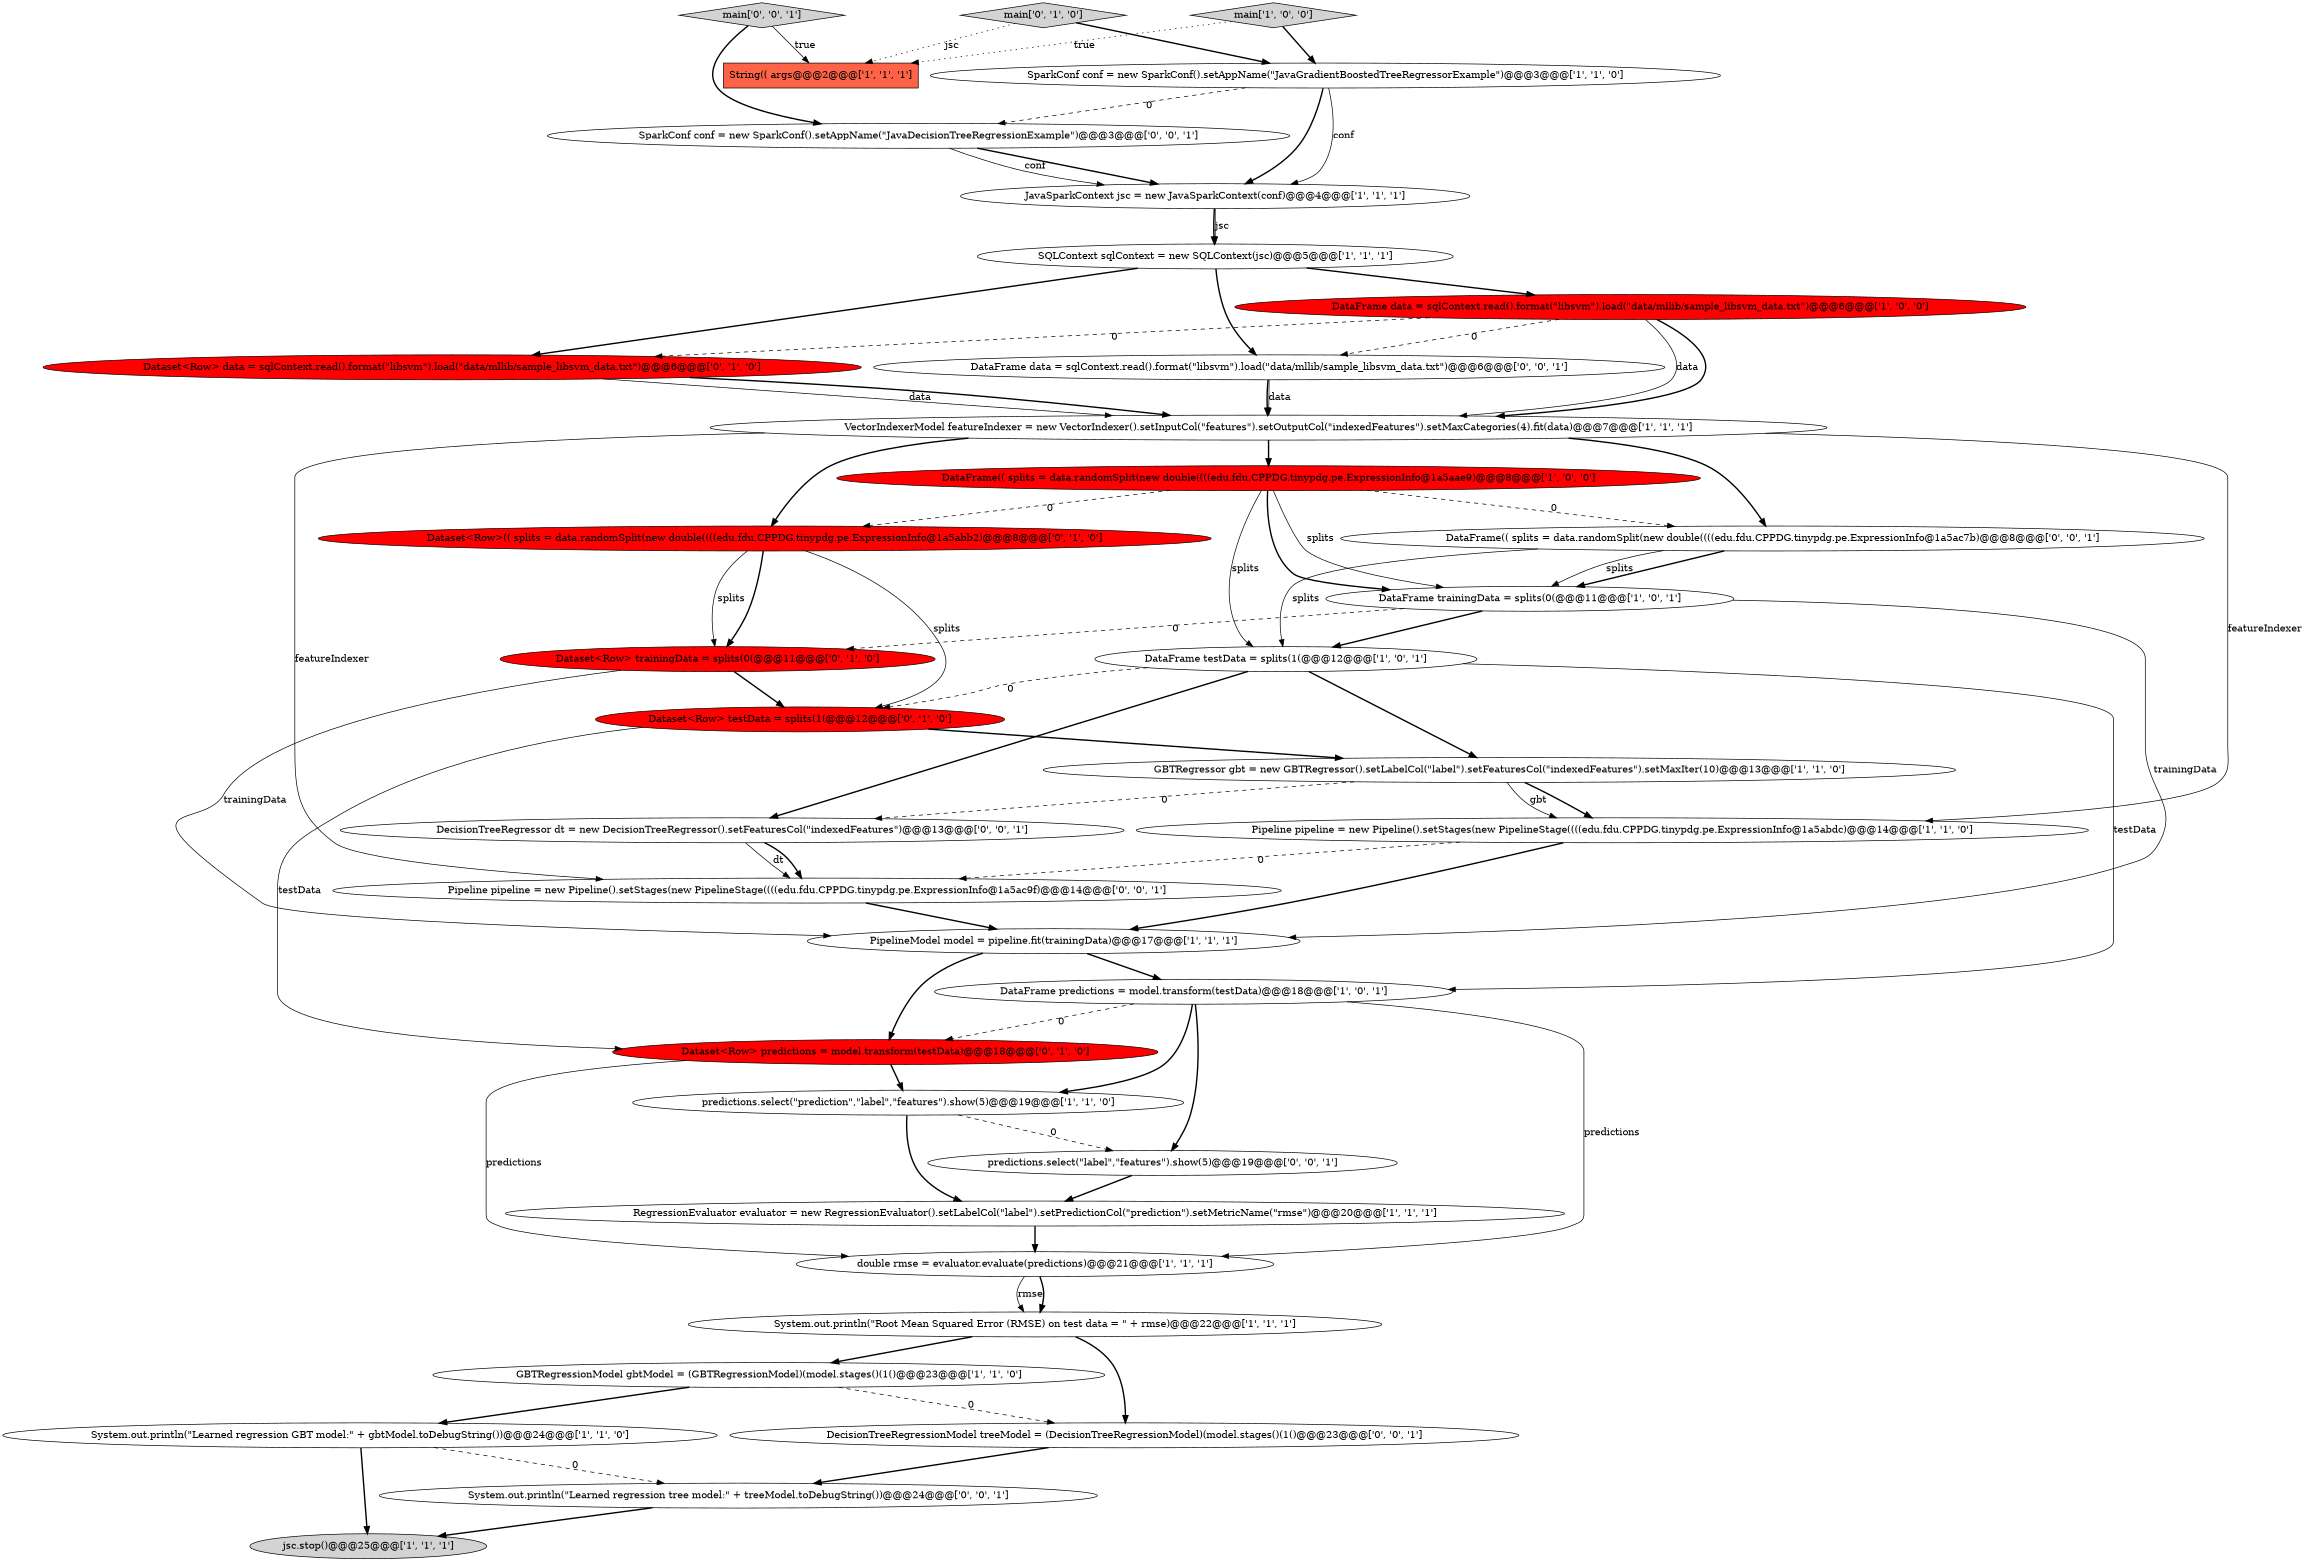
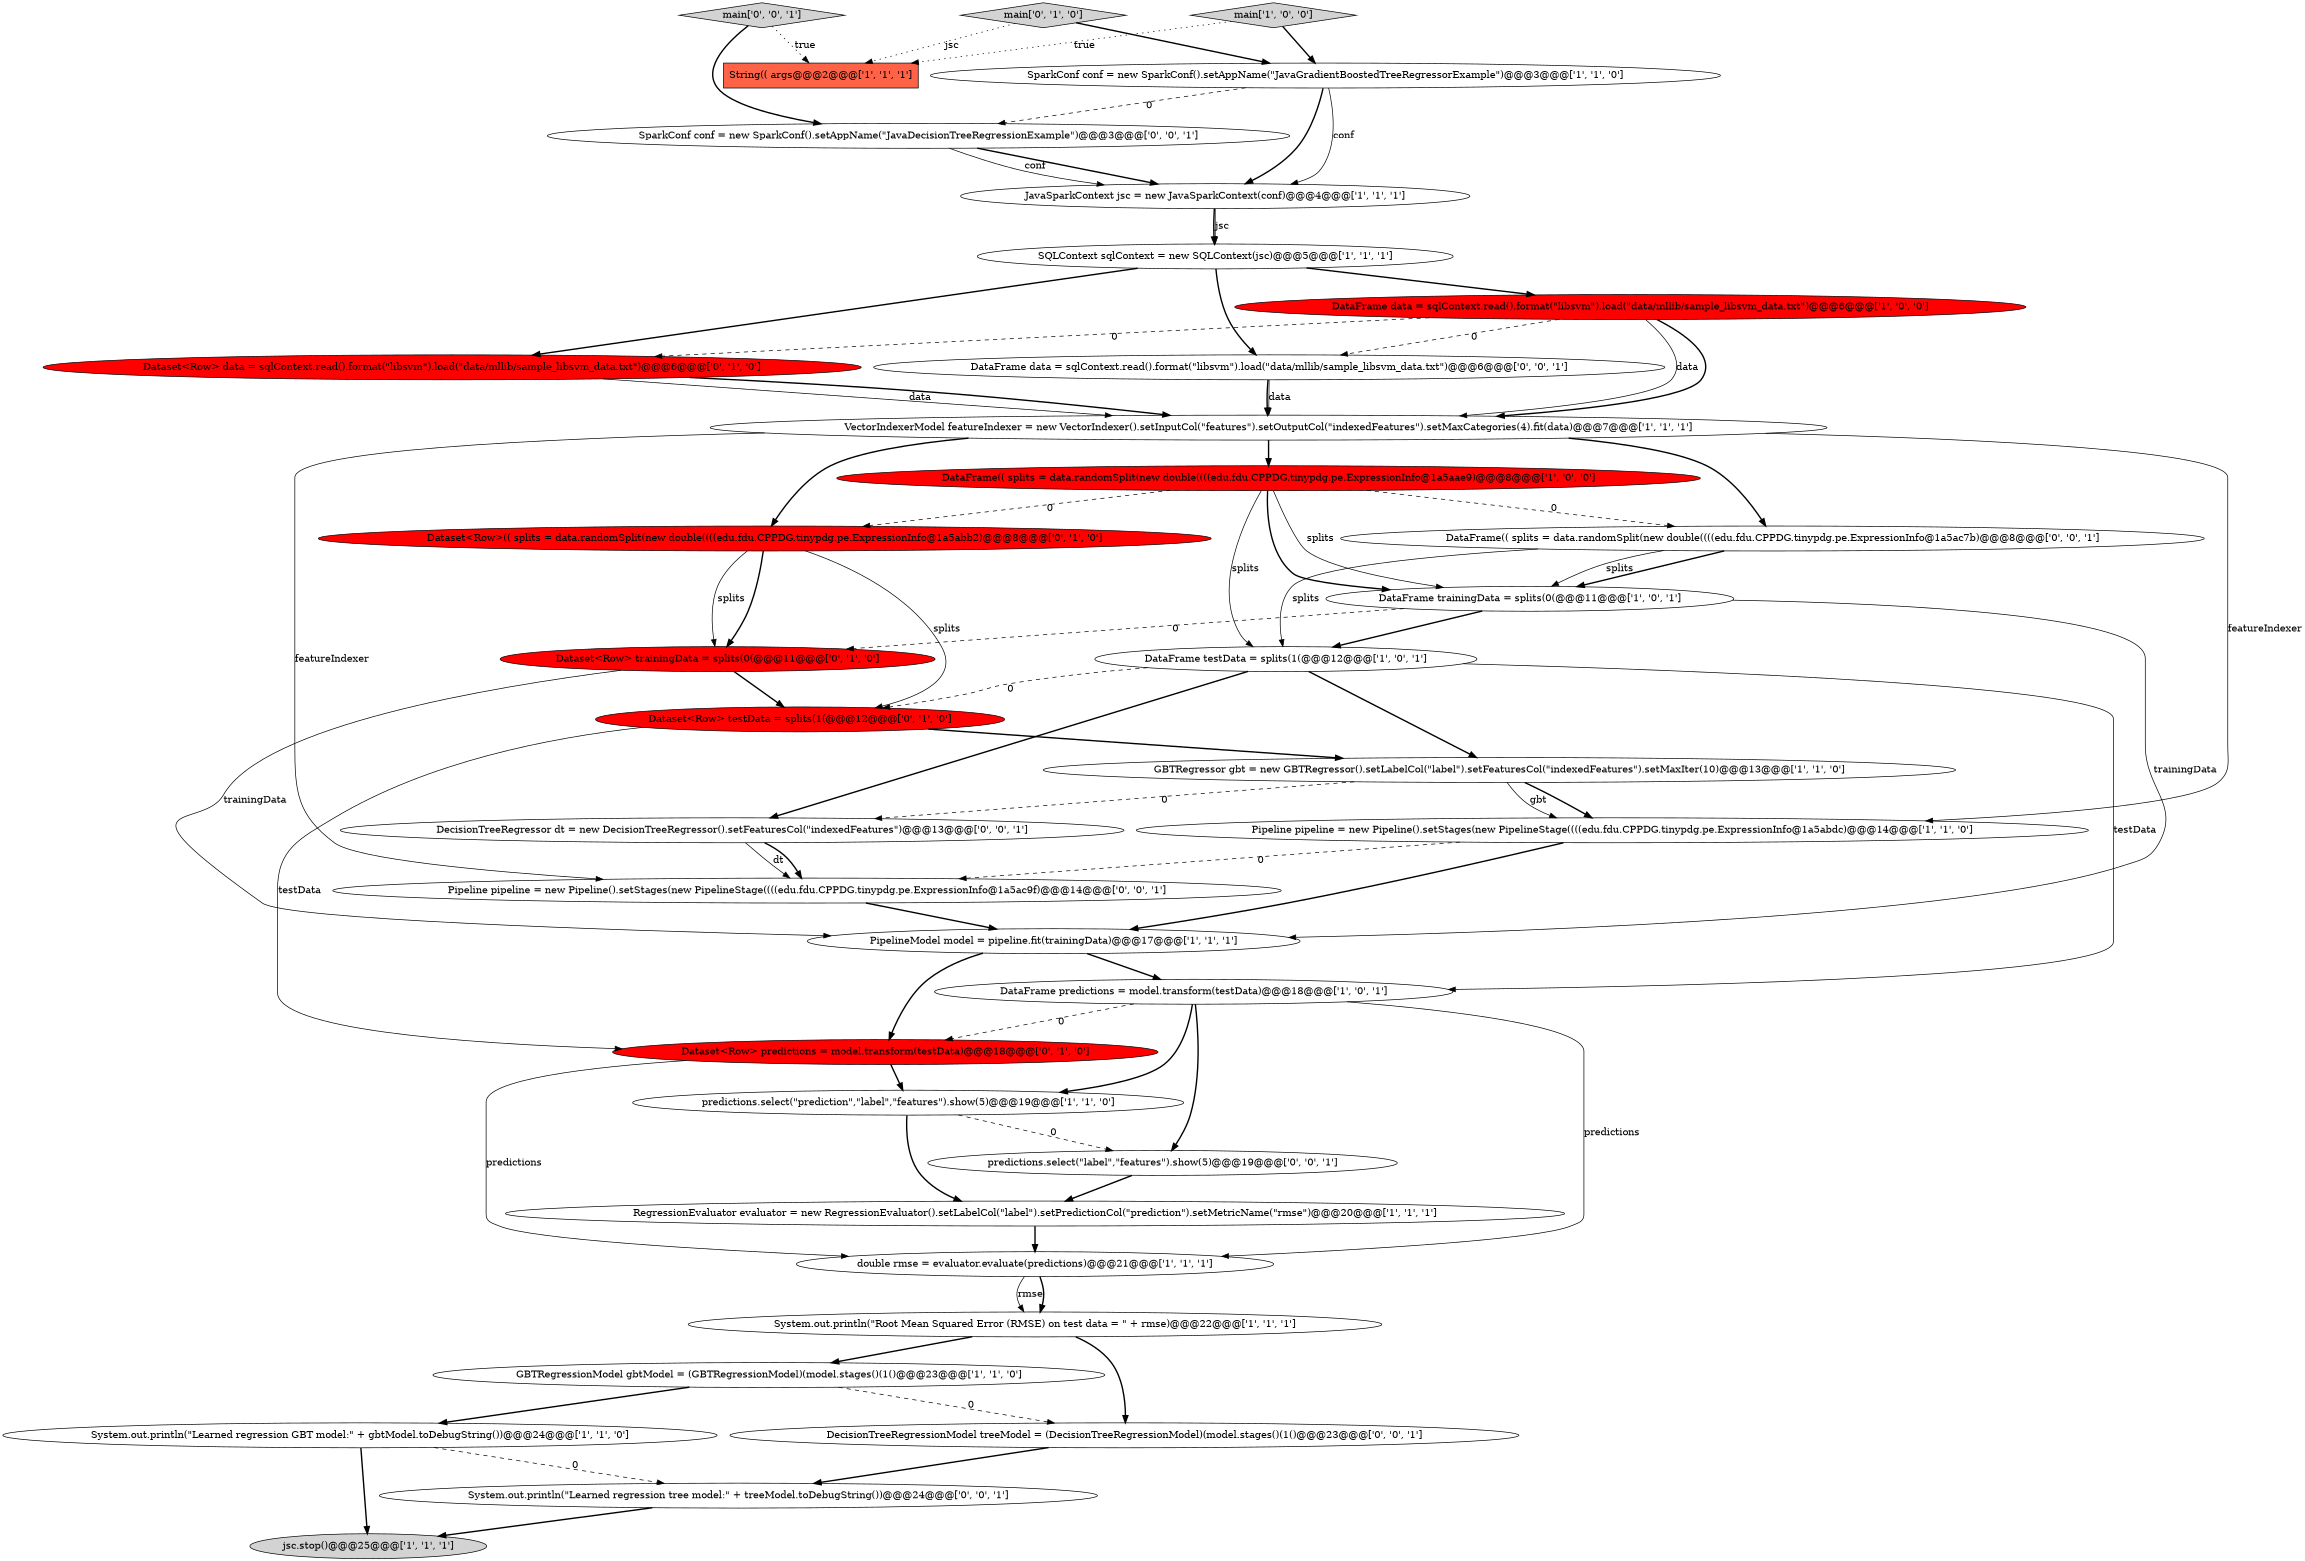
  digraph {
    node [fillcolor=white shape=ellipse style=filled]
    edge [style=bold]
    n1 [fillcolor=red label="Dataset<Row>(( splits = data.randomSplit(new double((((edu.fdu.CPPDG.tinypdg.pe.ExpressionInfo@1a5abb2)@@@8@@@['0', '1', '0']"]
    n2 [fillcolor=red label="Dataset<Row> trainingData = splits(0(@@@11@@@['0', '1', '0']"]
    n3 [fillcolor=red label="Dataset<Row> testData = splits(1(@@@12@@@['0', '1', '0']"]
    n4 [label="PipelineModel model = pipeline.fit(trainingData)@@@17@@@['1', '1', '1']"]
    n5 [label="GBTRegressor gbt = new GBTRegressor().setLabelCol(\"label\").setFeaturesCol(\"indexedFeatures\").setMaxIter(10)@@@13@@@['1', '1', '0']"]
    n6 [fillcolor=red label="Dataset<Row> predictions = model.transform(testData)@@@18@@@['0', '1', '0']"]
    n7 [label="VectorIndexerModel featureIndexer = new VectorIndexer().setInputCol(\"features\").setOutputCol(\"indexedFeatures\").setMaxCategories(4).fit(data)@@@7@@@['1', '1', '1']"]
    n8 [label="Pipeline pipeline = new Pipeline().setStages(new PipelineStage((((edu.fdu.CPPDG.tinypdg.pe.ExpressionInfo@1a5ac9f)@@@14@@@['0', '0', '1']"]
    n9 [fillcolor=red label="DataFrame(( splits = data.randomSplit(new double((((edu.fdu.CPPDG.tinypdg.pe.ExpressionInfo@1a5aae9)@@@8@@@['1', '0', '0']"]
    n10 [label="DataFrame(( splits = data.randomSplit(new double((((edu.fdu.CPPDG.tinypdg.pe.ExpressionInfo@1a5ac7b)@@@8@@@['0', '0', '1']"]
    n11 [label="Pipeline pipeline = new Pipeline().setStages(new PipelineStage((((edu.fdu.CPPDG.tinypdg.pe.ExpressionInfo@1a5abdc)@@@14@@@['1', '1', '0']"]
    n12 [label="DataFrame testData = splits(1(@@@12@@@['1', '0', '1']"]
    n13 [label="DataFrame trainingData = splits(0(@@@11@@@['1', '0', '1']"]
    n14 [label="DataFrame predictions = model.transform(testData)@@@18@@@['1', '0', '1']"]
    n15 [label="DecisionTreeRegressor dt = new DecisionTreeRegressor().setFeaturesCol(\"indexedFeatures\")@@@13@@@['0', '0', '1']"]
    n16 [fillcolor=lightgray label="jsc.stop()@@@25@@@['1', '1', '1']"]
    n17 [label="RegressionEvaluator evaluator = new RegressionEvaluator().setLabelCol(\"label\").setPredictionCol(\"prediction\").setMetricName(\"rmse\")@@@20@@@['1', '1', '1']"]
    n18 [label="double rmse = evaluator.evaluate(predictions)@@@21@@@['1', '1', '1']"]
    n19 [label="System.out.println(\"Root Mean Squared Error (RMSE) on test data = \" + rmse)@@@22@@@['1', '1', '1']"]
    n20 [label="System.out.println(\"Learned regression tree model:\" + treeModel.toDebugString())@@@24@@@['0', '0', '1']"]
    n21 [label="SQLContext sqlContext = new SQLContext(jsc)@@@5@@@['1', '1', '1']"]
    n22 [label="DataFrame data = sqlContext.read().format(\"libsvm\").load(\"data/mllib/sample_libsvm_data.txt\")@@@6@@@['0', '0', '1']"]
    n23 [fillcolor=red label="DataFrame data = sqlContext.read().format(\"libsvm\").load(\"data/mllib/sample_libsvm_data.txt\")@@@6@@@['1', '0', '0']"]
    n24 [fillcolor=red label="Dataset<Row> data = sqlContext.read().format(\"libsvm\").load(\"data/mllib/sample_libsvm_data.txt\")@@@6@@@['0', '1', '0']"]
    n25 [label="System.out.println(\"Learned regression GBT model:\" + gbtModel.toDebugString())@@@24@@@['1', '1', '0']"]
    n26 [label="predictions.select(\"prediction\",\"label\",\"features\").show(5)@@@19@@@['1', '1', '0']"]
    n27 [label="predictions.select(\"label\",\"features\").show(5)@@@19@@@['0', '0', '1']"]
    n28 [label="GBTRegressionModel gbtModel = (GBTRegressionModel)(model.stages()(1()@@@23@@@['1', '1', '0']"]
    n29 [label="DecisionTreeRegressionModel treeModel = (DecisionTreeRegressionModel)(model.stages()(1()@@@23@@@['0', '0', '1']"]
    n30 [fillcolor=lightgray label="main['0', '1', '0']" shape=diamond]
    n31 [label="SparkConf conf = new SparkConf().setAppName(\"JavaGradientBoostedTreeRegressorExample\")@@@3@@@['1', '1', '0']"]
    n32 [fillcolor=tomato label="String(( args@@@2@@@['1', '1', '1']" shape=box]
    n33 [label="JavaSparkContext jsc = new JavaSparkContext(conf)@@@4@@@['1', '1', '1']"]
    n34 [label="SparkConf conf = new SparkConf().setAppName(\"JavaDecisionTreeRegressionExample\")@@@3@@@['0', '0', '1']"]
    n35 [fillcolor=lightgray label="main['1', '0', '0']" shape=diamond]
    n36 [fillcolor=lightgray label="main['0', '0', '1']" shape=diamond]
    n1 -> n2
    n1 -> n2 [label=splits style=solid]
    n1 -> n3 [label=splits style=solid]
    n2 -> n3
    n2 -> n4 [label=trainingData style=solid]
    n3 -> n5
    n3 -> n6 [label=testData style=solid]
    n4 -> n6
    n4 -> n14
    n5 -> n11
    n5 -> n11 [label=gbt style=solid]
    n5 -> n15 [label=0 style=dashed]
    n6 -> n18 [label=predictions style=solid]
    n6 -> n26
    n7 -> n1
    n7 -> n8 [label=featureIndexer style=solid]
    n7 -> n9
    n7 -> n10
    n7 -> n11 [label=featureIndexer style=solid]
    n8 -> n4
    n9 -> n1 [label=0 style=dashed]
    n9 -> n10 [label=0 style=dashed]
    n9 -> n12 [label=splits style=solid]
    n9 -> n13
    n9 -> n13 [label=splits style=solid]
    n10 -> n12 [label=splits style=solid]
    n10 -> n13
    n10 -> n13 [label=splits style=solid]
    n11 -> n4
    n11 -> n8 [label=0 style=dashed]
    n12 -> n3 [label=0 style=dashed]
    n12 -> n5
    n12 -> n14 [label=testData style=solid]
    n12 -> n15
    n13 -> n2 [label=0 style=dashed]
    n13 -> n4 [label=trainingData style=solid]
    n13 -> n12
    n14 -> n6 [label=0 style=dashed]
    n14 -> n18 [label=predictions style=solid]
    n14 -> n26
    n14 -> n27
    n15 -> n8 [label=dt style=solid]
    n15 -> n8
    n17 -> n18
    n18 -> n19 [label=rmse style=solid]
    n18 -> n19
    n19 -> n28
    n19 -> n29
    n20 -> n16
    n21 -> n22
    n21 -> n23
    n21 -> n24
    n22 -> n7
    n22 -> n7 [label=data style=solid]
    n23 -> n7 [label=data style=solid]
    n23 -> n7
    n23 -> n22 [label=0 style=dashed]
    n23 -> n24 [label=0 style=dashed]
    n24 -> n7 [label=data style=solid]
    n24 -> n7
    n25 -> n16
    n25 -> n20 [label=0 style=dashed]
    n26 -> n17
    n26 -> n27 [label=0 style=dashed]
    n27 -> n17
    n28 -> n25
    n28 -> n29 [label=0 style=dashed]
    n29 -> n20
    n30 -> n31
    n30 -> n32 [label=jsc style=dotted]
    n31 -> n33 [label=conf style=solid]
    n31 -> n33
    n31 -> n34 [label=0 style=dashed]
    n33 -> n21
    n33 -> n21 [label=jsc style=solid]
    n34 -> n33
    n34 -> n33 [label=conf style=solid]
    n35 -> n31
    n35 -> n32 [label=true style=dotted]
-   n36 -> n32 [label=true style=solid]
+   n36 -> n32 [label=true style=dotted]
    n36 -> n34
  }
